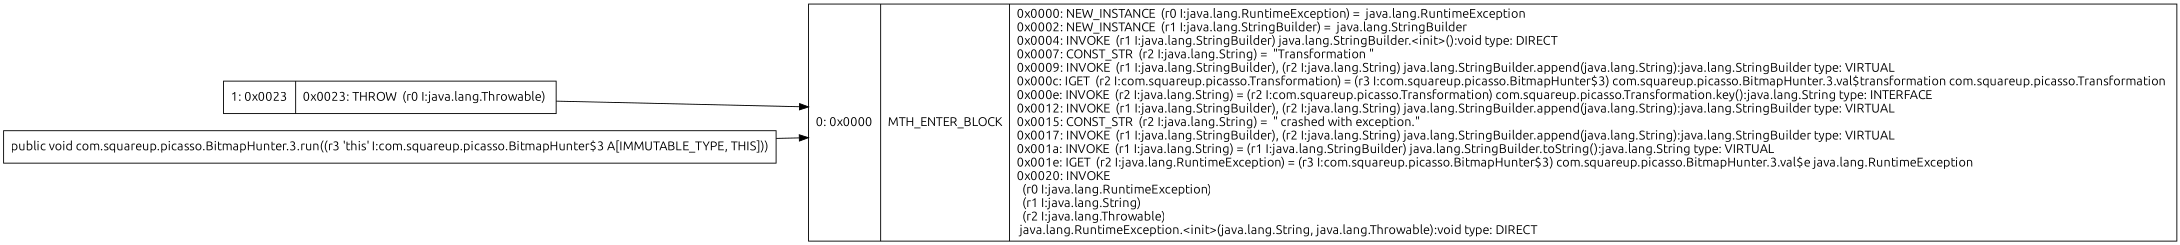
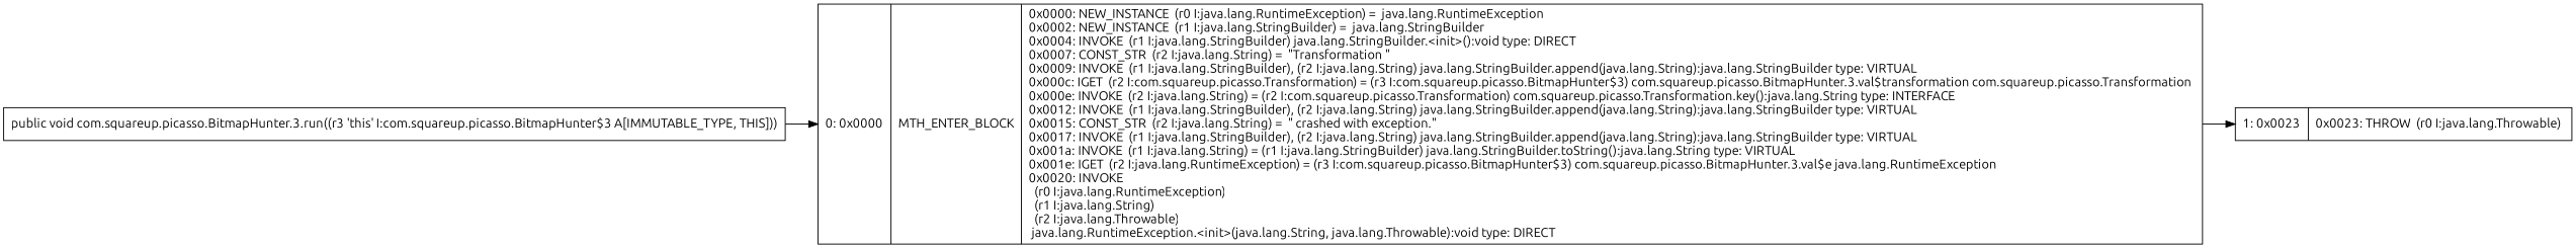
  digraph {
    rankdir=LR
    fontname=Ubuntu
    node [shape=record fontname=Ubuntu]
    edge [fontname=Ubuntu]
    n1 [label="{0\:\ 0x0000|MTH_ENTER_BLOCK\l|0x0000: NEW_INSTANCE  (r0 I:java.lang.RuntimeException) =  java.lang.RuntimeException \l0x0002: NEW_INSTANCE  (r1 I:java.lang.StringBuilder) =  java.lang.StringBuilder \l0x0004: INVOKE  (r1 I:java.lang.StringBuilder) java.lang.StringBuilder.\<init\>():void type: DIRECT \l0x0007: CONST_STR  (r2 I:java.lang.String) =  \"Transformation \" \l0x0009: INVOKE  (r1 I:java.lang.StringBuilder), (r2 I:java.lang.String) java.lang.StringBuilder.append(java.lang.String):java.lang.StringBuilder type: VIRTUAL \l0x000c: IGET  (r2 I:com.squareup.picasso.Transformation) = (r3 I:com.squareup.picasso.BitmapHunter$3) com.squareup.picasso.BitmapHunter.3.val$transformation com.squareup.picasso.Transformation \l0x000e: INVOKE  (r2 I:java.lang.String) = (r2 I:com.squareup.picasso.Transformation) com.squareup.picasso.Transformation.key():java.lang.String type: INTERFACE \l0x0012: INVOKE  (r1 I:java.lang.StringBuilder), (r2 I:java.lang.String) java.lang.StringBuilder.append(java.lang.String):java.lang.StringBuilder type: VIRTUAL \l0x0015: CONST_STR  (r2 I:java.lang.String) =  \" crashed with exception.\" \l0x0017: INVOKE  (r1 I:java.lang.StringBuilder), (r2 I:java.lang.String) java.lang.StringBuilder.append(java.lang.String):java.lang.StringBuilder type: VIRTUAL \l0x001a: INVOKE  (r1 I:java.lang.String) = (r1 I:java.lang.StringBuilder) java.lang.StringBuilder.toString():java.lang.String type: VIRTUAL \l0x001e: IGET  (r2 I:java.lang.RuntimeException) = (r3 I:com.squareup.picasso.BitmapHunter$3) com.squareup.picasso.BitmapHunter.3.val$e java.lang.RuntimeException \l0x0020: INVOKE  \l  (r0 I:java.lang.RuntimeException)\l  (r1 I:java.lang.String)\l  (r2 I:java.lang.Throwable)\l java.lang.RuntimeException.\<init\>(java.lang.String, java.lang.Throwable):void type: DIRECT \l}"]
    n2 [label="{1\:\ 0x0023|0x0023: THROW  (r0 I:java.lang.Throwable) \l}"]
    n3 [label="{public void com.squareup.picasso.BitmapHunter.3.run((r3 'this' I:com.squareup.picasso.BitmapHunter$3 A[IMMUTABLE_TYPE, THIS])) }"]
-   n2 -> n1
+   n1 -> n2
    n3 -> n1
  }
